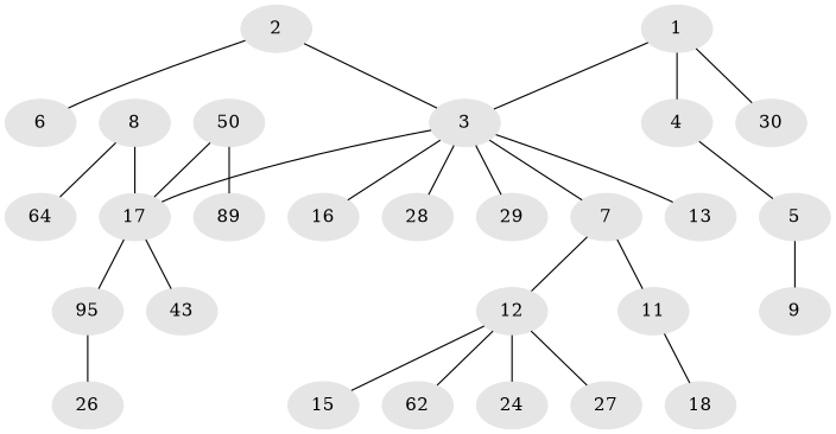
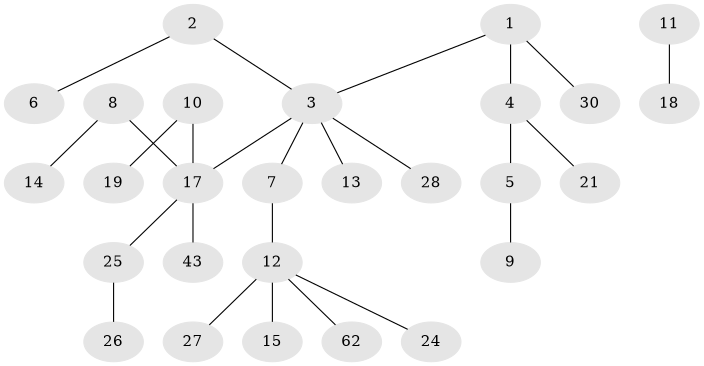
  graph {
    node [color=gray90 style=filled]
    edge [weight=1.0]
    1
    3
    4
    n4 [label=30]
    7
    13
-   16
    17
    28
-   29
    5
+   21
    2
    6
    11
    12
    n17 [label=43]
-   25 [label=95]
+   25
    9
    18
    15
    n22 [label=62]
    24
    27
    8
-   14 [label=64]
-   10 [label=50]
-   19 [label=89]
+   14
+   10
+   19
    26
    1 -- 3
    1 -- 4
    1 -- n4
    3 -- 7
    3 -- 13
-   3 -- 16
    3 -- 17
    3 -- 28
-   3 -- 29
    4 -- 5
-   7 -- 11
+   4 -- 21
    7 -- 12
    17 -- n17
    17 -- 25
    5 -- 9
    2 -- 3
    2 -- 6
    11 -- 18
    12 -- 15
    12 -- n22
    12 -- 24
    12 -- 27
    25 -- 26
    8 -- 17
    8 -- 14
    10 -- 17
    10 -- 19
  }
